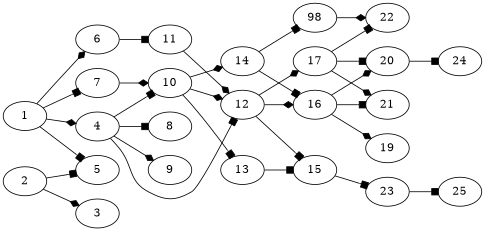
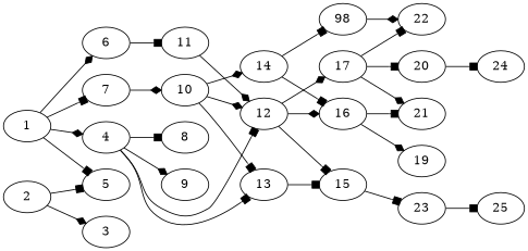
  digraph {
    rankdir=LR
    node [alpha=0.08]
    edge [arrowhead=box]
    1 [alpha=0.19 expect_size=47711232]
    4 [alpha=0.18 expect_size=46484480]
    5 [alpha=0.17 expect_size=41005056]
    6 [alpha=0.06 expect_size=42387456]
    7 [alpha=0.12 expect_size=9844736]
    8 [expect_size=49821696]
    9 [alpha=0.18 expect_size=13932544]
    10 [alpha=0.14 expect_size=26458112]
    12 [alpha=0.20 expect_size=35903488]
    11 [alpha=0.00 expect_size=38770688]
    13 [alpha=0.03 expect_size=7127040]
    14 [alpha=0.02 expect_size=28902400]
    2 [expect_size=38431744]
    3 [alpha=0.09 expect_size=13718528]
    15 [expect_size=24087552]
    16 [alpha=0.03 expect_size=17931264]
    17 [alpha=0.14 expect_size=32603136]
    n18 [alpha=0.05 expect_size=13216768 label=98]
    23 [alpha=0.03 expect_size=14036992]
    21 [alpha=0.13 expect_size=14314496]
    19 [alpha=0.12 expect_size=31767552]
    20 [alpha=0.13 expect_size=27352064]
    22 [alpha=0.06 expect_size=15183872]
    25 [expect_size=25040896]
    24 [alpha=0.18 expect_size=21321728]
    1 -> 4 [arrowhead=diamond]
    1 -> 5
    1 -> 6 [arrowhead=diamond]
    1 -> 7
    4 -> 8
    4 -> 9 [arrowhead=diamond]
-   4 -> 10
+   4 -> 13
    4 -> 12
    6 -> 11
    7 -> 10 [arrowhead=diamond]
    10 -> 12 [arrowhead=diamond]
    10 -> 13
    10 -> 14 [arrowhead=diamond]
    12 -> 15
    12 -> 16 [arrowhead=diamond]
    12 -> 17 [arrowhead=diamond]
    11 -> 12 [arrowhead=diamond]
    13 -> 15
    14 -> 16
    14 -> n18
    2 -> 5
    2 -> 3 [arrowhead=diamond]
    15 -> 23
    16 -> 21
    16 -> 19 [arrowhead=diamond]
-   16 -> 20 [arrowhead=diamond]
    17 -> 21 [arrowhead=diamond]
    17 -> 20
    17 -> 22
    n18 -> 22 [arrowhead=diamond]
    23 -> 25
    20 -> 24
  }
